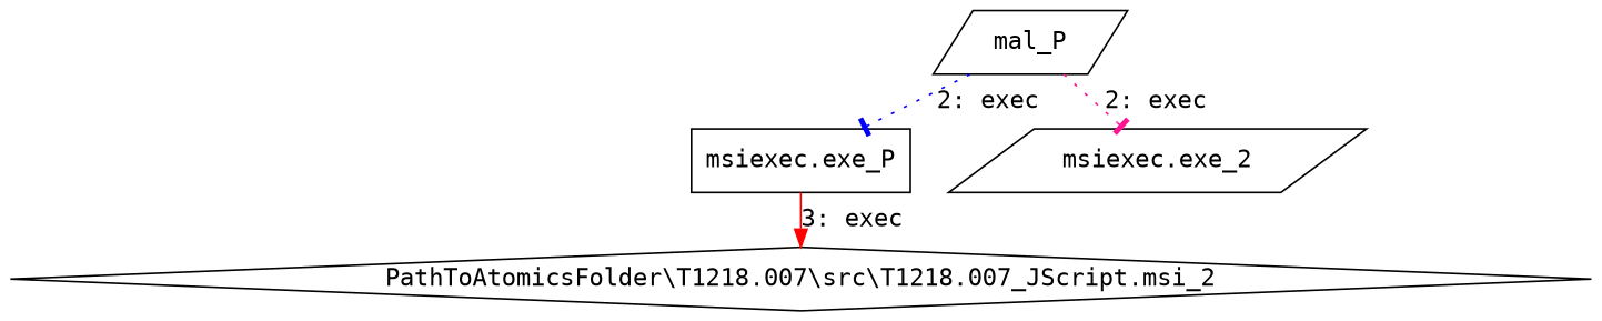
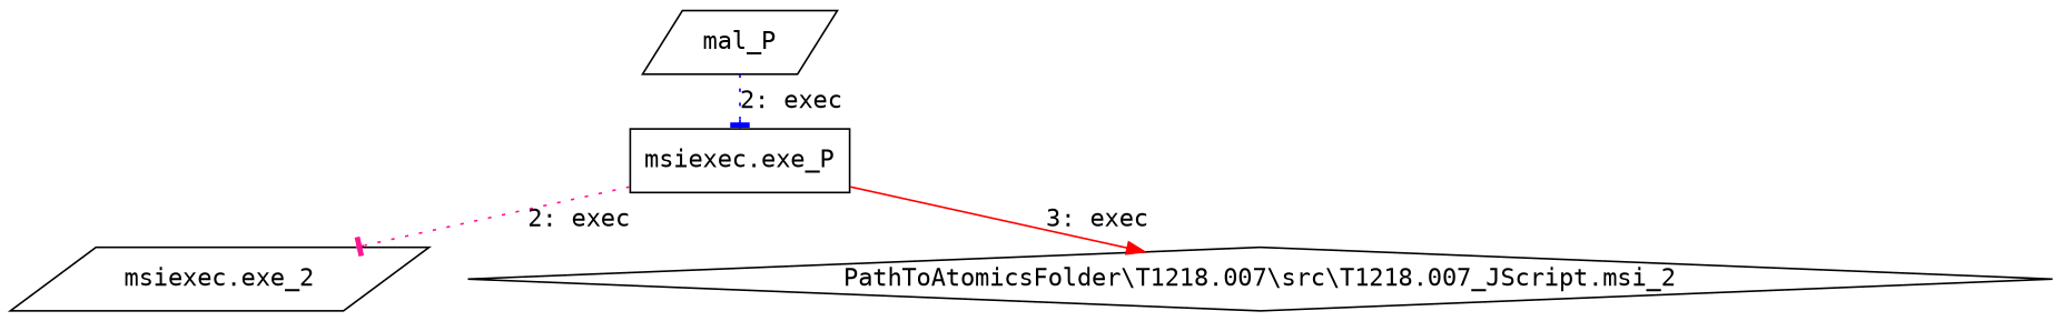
  digraph {
    engine=neato
    fixedsize=false
    fontname="DejaVu Sans Mono"
    fontsize=10
    nodesep=0.3
    rankdir=TB
    ranksep=0
    splines=true
    node [fontname="DejaVu Sans Mono" node_type=Process shape=parallelogram]
    edge [arrowhead=tee fontname="DejaVu Sans Mono" style=dotted]
    "msiexec.exe_P" [shape=box]
    mal_P
    "msiexec.exe_2" [node_type=File]
    "PathToAtomicsFolder\\T1218.007\\src\\T1218.007_JScript.msi_2" [node_type=File shape=diamond]
-   mal_P -> "msiexec.exe_2" [color=deeppink label="2: exec"]
+   "msiexec.exe_P" -> "msiexec.exe_2" [color=deeppink label="2: exec"]
    "msiexec.exe_P" -> "PathToAtomicsFolder\\T1218.007\\src\\T1218.007_JScript.msi_2" [arrowhead=normal color=red label="3: exec" style=solid]
    mal_P -> "msiexec.exe_P" [color=blue label="2: exec"]
  }
